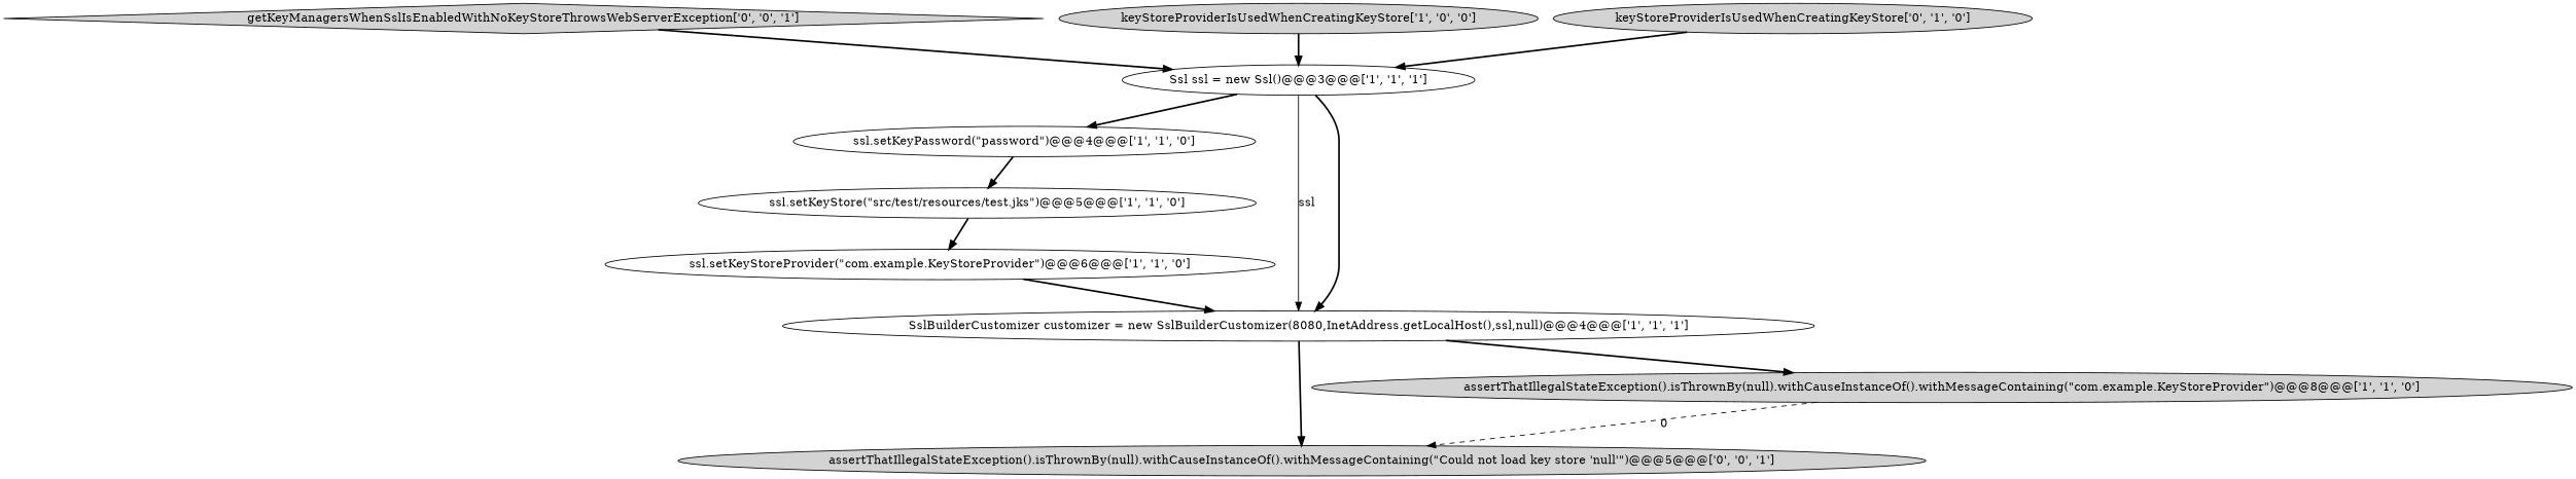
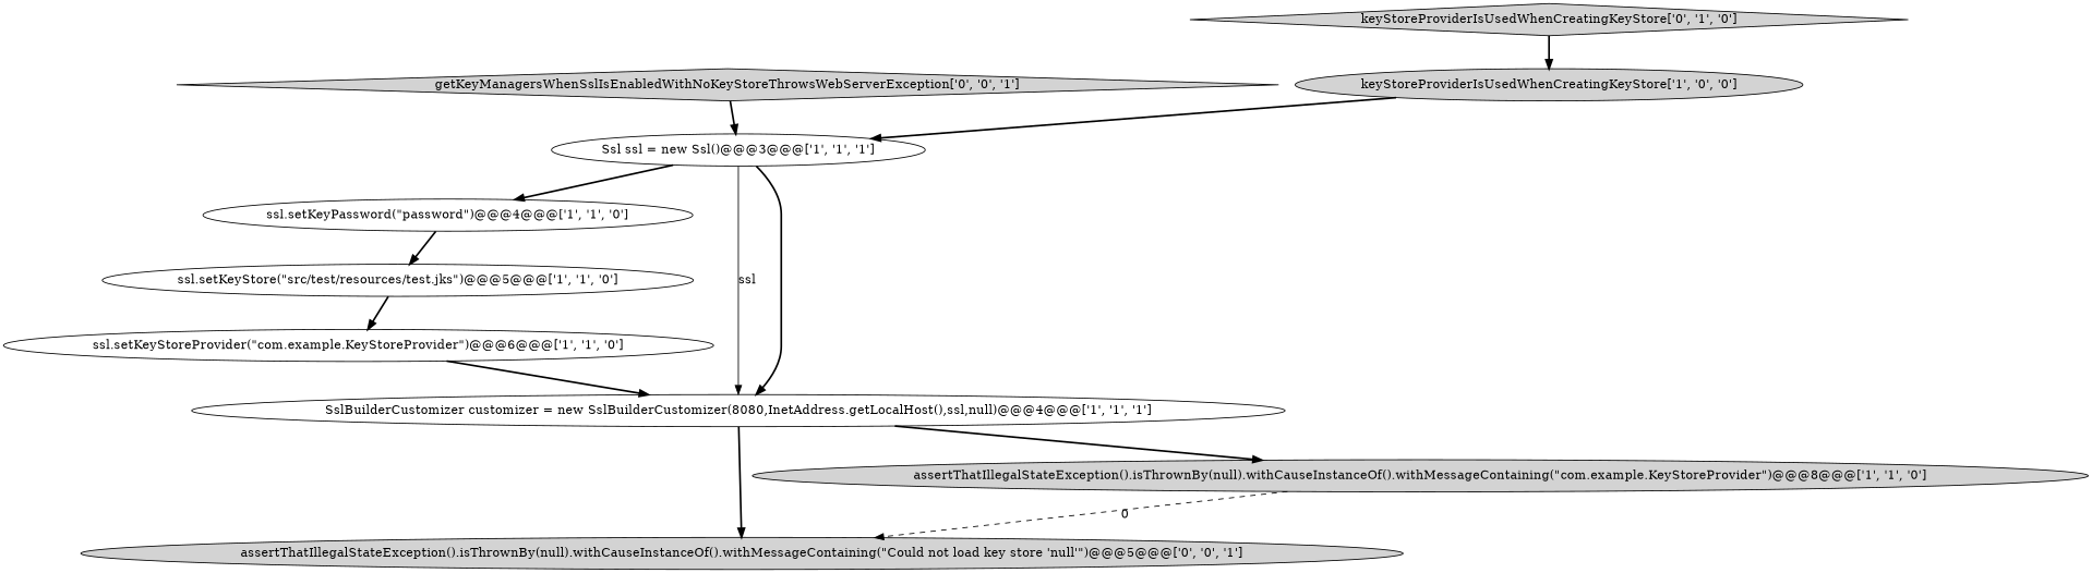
  digraph {
    node [fillcolor=lightgray shape=ellipse style=filled]
    edge [style=bold]
    n1 [label="getKeyManagersWhenSslIsEnabledWithNoKeyStoreThrowsWebServerException['0', '0', '1']" shape=diamond]
    n2 [fillcolor=white label="Ssl ssl = new Ssl()@@@3@@@['1', '1', '1']"]
    n3 [fillcolor=white label="ssl.setKeyPassword(\"password\")@@@4@@@['1', '1', '0']"]
    n4 [fillcolor=white label="SslBuilderCustomizer customizer = new SslBuilderCustomizer(8080,InetAddress.getLocalHost(),ssl,null)@@@4@@@['1', '1', '1']"]
    n5 [fillcolor=white label="ssl.setKeyStore(\"src/test/resources/test.jks\")@@@5@@@['1', '1', '0']"]
    n6 [fillcolor=white label="ssl.setKeyStoreProvider(\"com.example.KeyStoreProvider\")@@@6@@@['1', '1', '0']"]
    n7 [label="assertThatIllegalStateException().isThrownBy(null).withCauseInstanceOf().withMessageContaining(\"Could not load key store 'null'\")@@@5@@@['0', '0', '1']"]
    n8 [label="assertThatIllegalStateException().isThrownBy(null).withCauseInstanceOf().withMessageContaining(\"com.example.KeyStoreProvider\")@@@8@@@['1', '1', '0']"]
    n9 [label="keyStoreProviderIsUsedWhenCreatingKeyStore['1', '0', '0']"]
-   n10 [label="keyStoreProviderIsUsedWhenCreatingKeyStore['0', '1', '0']"]
+   n10 [label="keyStoreProviderIsUsedWhenCreatingKeyStore['0', '1', '0']" shape=diamond]
    n1 -> n2
    n2 -> n3
    n2 -> n4 [label=ssl style=solid]
    n2 -> n4
    n3 -> n5
    n4 -> n7
    n4 -> n8
    n5 -> n6
    n6 -> n4
    n8 -> n7 [label=0 style=dashed]
    n9 -> n2
-   n10 -> n2
+   n10 -> n9
  }
